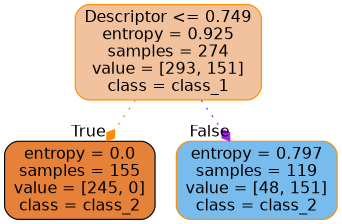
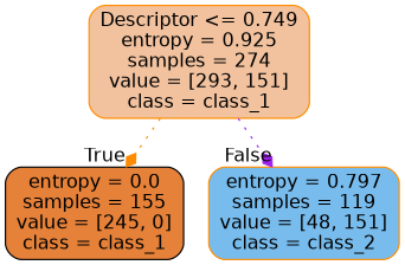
  digraph {
    node [color=darkorange fontname=helvetica shape=box style="filled, rounded"]
    edge [fontname=helvetica labeldistance=2.5 style=dotted arrowhead=diamond]
    n1 [fillcolor="#f2c29f" label="Descriptor <= 0.749\nentropy = 0.925\nsamples = 274\nvalue = [293, 151]\nclass = class_1"]
-   n2 [color=black fillcolor="#e58139" label="entropy = 0.0\nsamples = 155\nvalue = [245, 0]\nclass = class_2"]
+   n2 [color=black fillcolor="#e58139" label="entropy = 0.0\nsamples = 155\nvalue = [245, 0]\nclass = class_1"]
    n3 [fillcolor="#78bced" label="entropy = 0.797\nsamples = 119\nvalue = [48, 151]\nclass = class_2"]
    n1 -> n2 [headlabel=True labelangle=45 color=darkorange]
    n1 -> n3 [headlabel=False labelangle=-45 color=purple]
  }
